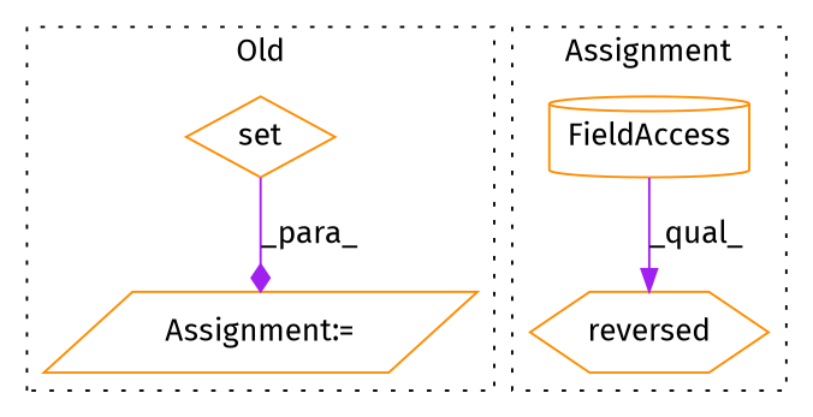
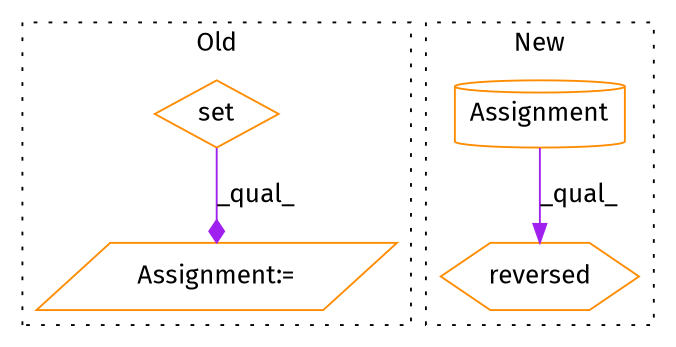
  digraph {
    fontname="Fira Sans"
    node [a=32 color=darkorange fontname="Fira Sans"]
    edge [color=purple fontname="Fira Sans"]
    n1 [l="4,1" label=set s="930,952" shape=diamond]
    n2 [a=7 l=12 label="Assignment:=" s=828 shape=parallelogram]
    n3 [l="9,1" label=reversed s="2184,2199" shape=hexagon]
-   n4 [a=22 l=20 label=FieldAccess s=2260 shape=cylinder]
+   n4 [a=22 l=20 label=Assignment s=2260 shape=cylinder]
    subgraph cluster_1 {
      label=Old
      style=dotted
      n1
      n2
    }
    subgraph cluster_2 {
-     label=Assignment
+     label=New
      style=dotted
      n3
      n4
    }
-   n1 -> n2 [arrowhead=diamond label=_para_]
+   n1 -> n2 [arrowhead=diamond label=_qual_]
    n4 -> n3 [arrowhead=normal label=_qual_]
  }
